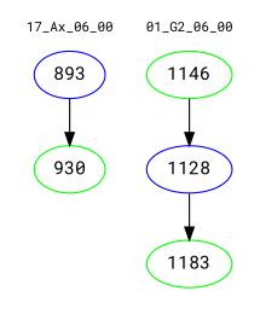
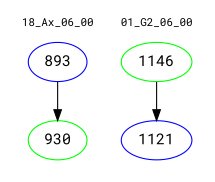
  digraph {
    fontname="Roboto Mono"
    node [color=green fontname="Roboto Mono"]
    edge [color=black fontname="Roboto Mono"]
    n1 [color=blue label=893]
    n2 [label=930]
    n3 [label=1146]
-   n4 [color=blue label=1128]
-   n5 [label=1183]
+   n4 [color=blue label=1121]
    subgraph cluster_1 {
      color=white
      fontsize=10
-     label="17_Ax_06_00"
+     label="18_Ax_06_00"
      n1
      n2
    }
    subgraph cluster_2 {
      color=white
      fontsize=10
      label="01_G2_06_00"
      n3
      n4
-     n5
    }
    n1 -> n2
    n3 -> n4
-   n4 -> n5
  }
